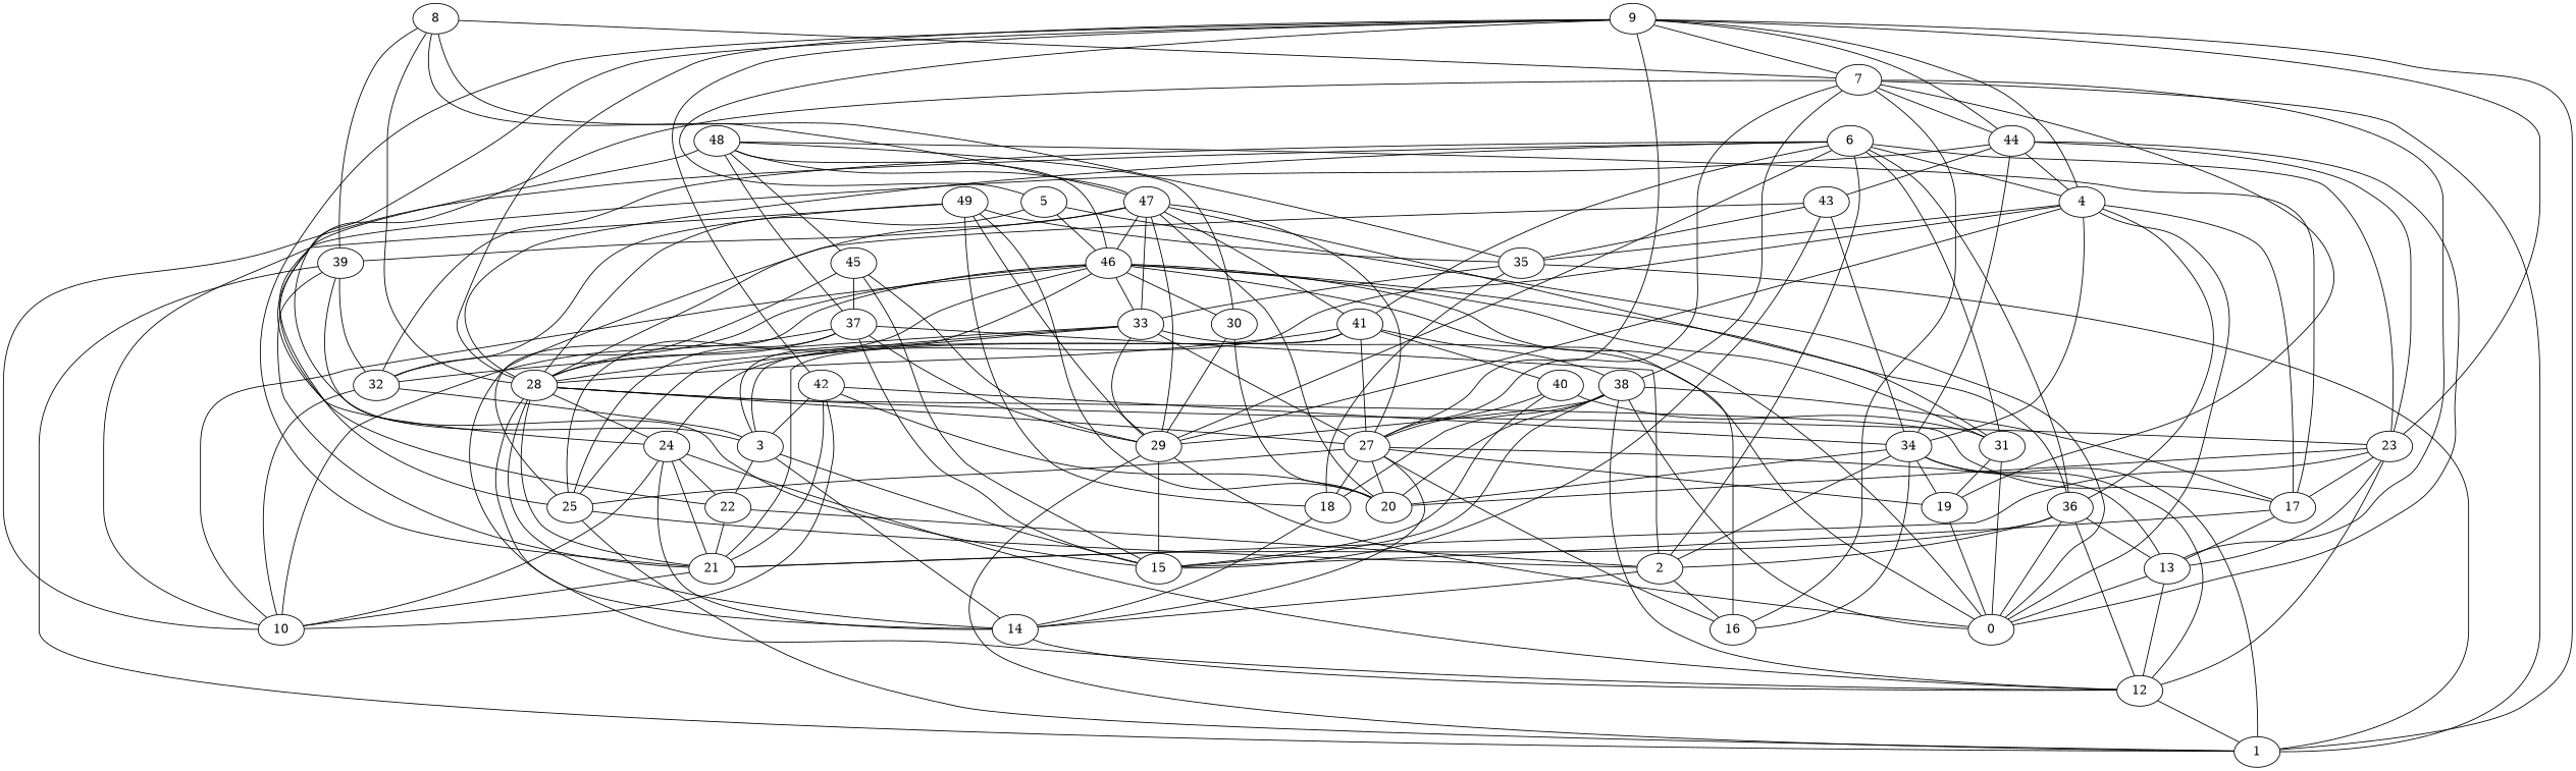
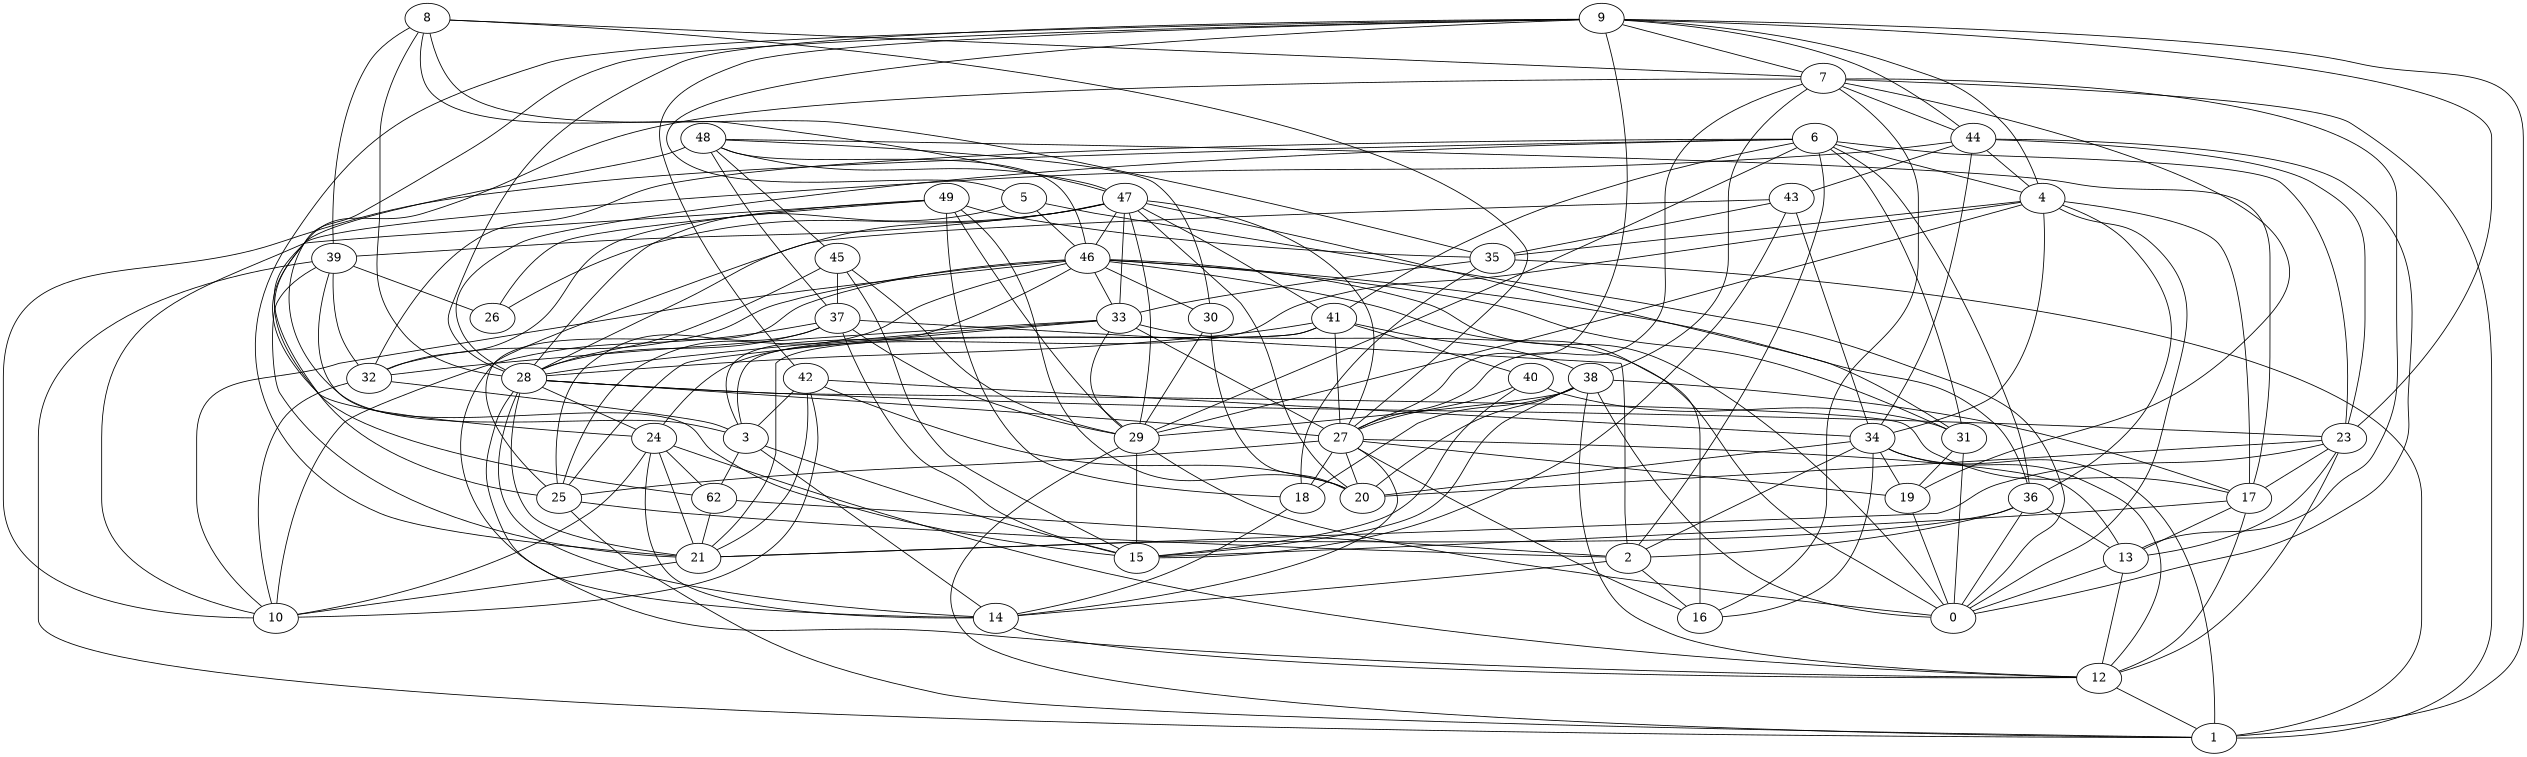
  digraph {
    edge [color=black dir=none]
    43
    15
    25
    35
    34
    8
    27
    7
    39
    28
    47
    20
    18
    14
    13
    16
    19
    9
    44
    1
    5
    3
    21
    42
    23
    4
    0
    48
    37
    46
-   22
+   22 [label=62]
    45
    30
    17
    10
    2
    29
    24
    38
    12
    32
+   26
    36
    31
    33
    41
    49
    6
    40
    subgraph sub_1 {
      43
      15
      25
      35
      34
      8
      27
      7
      39
      28
      47
      20
      18
      14
      13
      16
      19
      9
      44
      1
      5
      3
      21
      42
      23
      4
      0
      48
      37
      46
      22
      45
      30
      17
      10
      2
      29
      24
      38
      12
      32
+     26
      36
      31
      33
      41
      49
      6
      40
    }
    43 -> 15
    43 -> 25
    43 -> 35
    43 -> 34
    25 -> 1
    25 -> 2
    35 -> 18
    35 -> 1
    35 -> 33
    34 -> 20
    34 -> 16
    34 -> 19
    34 -> 1
    34 -> 2
    34 -> 12
    8 -> 35
+   8 -> 27
    8 -> 7
    8 -> 39
    8 -> 28
    8 -> 47
    27 -> 25
    27 -> 20
    27 -> 18
    27 -> 14
    27 -> 13
    27 -> 16
    27 -> 19
    7 -> 27
    7 -> 13
    7 -> 16
    7 -> 19
    7 -> 44
    7 -> 1
    7 -> 24
    7 -> 38
    39 -> 15
    39 -> 1
    39 -> 21
    39 -> 32
+   39 -> 26
    28 -> 27
    28 -> 14
    28 -> 21
    28 -> 23
    28 -> 17
    28 -> 24
    28 -> 12
    47 -> 27
    47 -> 39
    47 -> 28
    47 -> 20
    47 -> 46
    47 -> 29
+   47 -> 26
    47 -> 31
    47 -> 33
    47 -> 41
    18 -> 14
    14 -> 12
    13 -> 0
    13 -> 12
    19 -> 0
    9 -> 27
    9 -> 7
    9 -> 28
    9 -> 44
    9 -> 1
    9 -> 5
    9 -> 3
    9 -> 21
    9 -> 42
    9 -> 23
    9 -> 4
    44 -> 43
    44 -> 25
    44 -> 34
    44 -> 23
    44 -> 4
    44 -> 0
    5 -> 28
    5 -> 0
    5 -> 46
    3 -> 15
    3 -> 14
    3 -> 22
    21 -> 10
    42 -> 34
    42 -> 20
    42 -> 3
    42 -> 21
    42 -> 10
    23 -> 20
    23 -> 13
    23 -> 21
    23 -> 17
    23 -> 12
    4 -> 35
    4 -> 34
    4 -> 0
    4 -> 17
    4 -> 29
    4 -> 24
    4 -> 36
    48 -> 47
    48 -> 37
    48 -> 46
    48 -> 22
    48 -> 45
    48 -> 30
    48 -> 17
    37 -> 15
    37 -> 25
    37 -> 28
    37 -> 10
    37 -> 2
    37 -> 29
    46 -> 25
    46 -> 14
    46 -> 16
    46 -> 3
    46 -> 0
    46 -> 30
    46 -> 10
    46 -> 32
    46 -> 36
    46 -> 31
    46 -> 33
    22 -> 21
    22 -> 2
    45 -> 15
    45 -> 28
    45 -> 37
    45 -> 29
    30 -> 20
    30 -> 29
    17 -> 15
    17 -> 13
-   36 -> 12
+   17 -> 12
    2 -> 14
    2 -> 16
    29 -> 15
    29 -> 1
    29 -> 0
    24 -> 14
    24 -> 21
    24 -> 22
    24 -> 10
    24 -> 12
    38 -> 15
    38 -> 20
    38 -> 18
    38 -> 0
    38 -> 17
    38 -> 29
    38 -> 12
    12 -> 1
    32 -> 3
    32 -> 10
    36 -> 13
    36 -> 21
    36 -> 0
    36 -> 2
    31 -> 19
    31 -> 0
    33 -> 25
    33 -> 27
    33 -> 28
    33 -> 0
    33 -> 29
    33 -> 32
    41 -> 27
    41 -> 28
    41 -> 3
    41 -> 21
    41 -> 38
    41 -> 40
    49 -> 35
    49 -> 20
    49 -> 18
    49 -> 10
    49 -> 29
    49 -> 32
+   49 -> 26
    6 -> 28
    6 -> 23
    6 -> 4
    6 -> 10
    6 -> 2
    6 -> 29
    6 -> 32
    6 -> 36
    6 -> 31
    6 -> 41
    40 -> 15
    40 -> 27
    40 -> 31
  }
